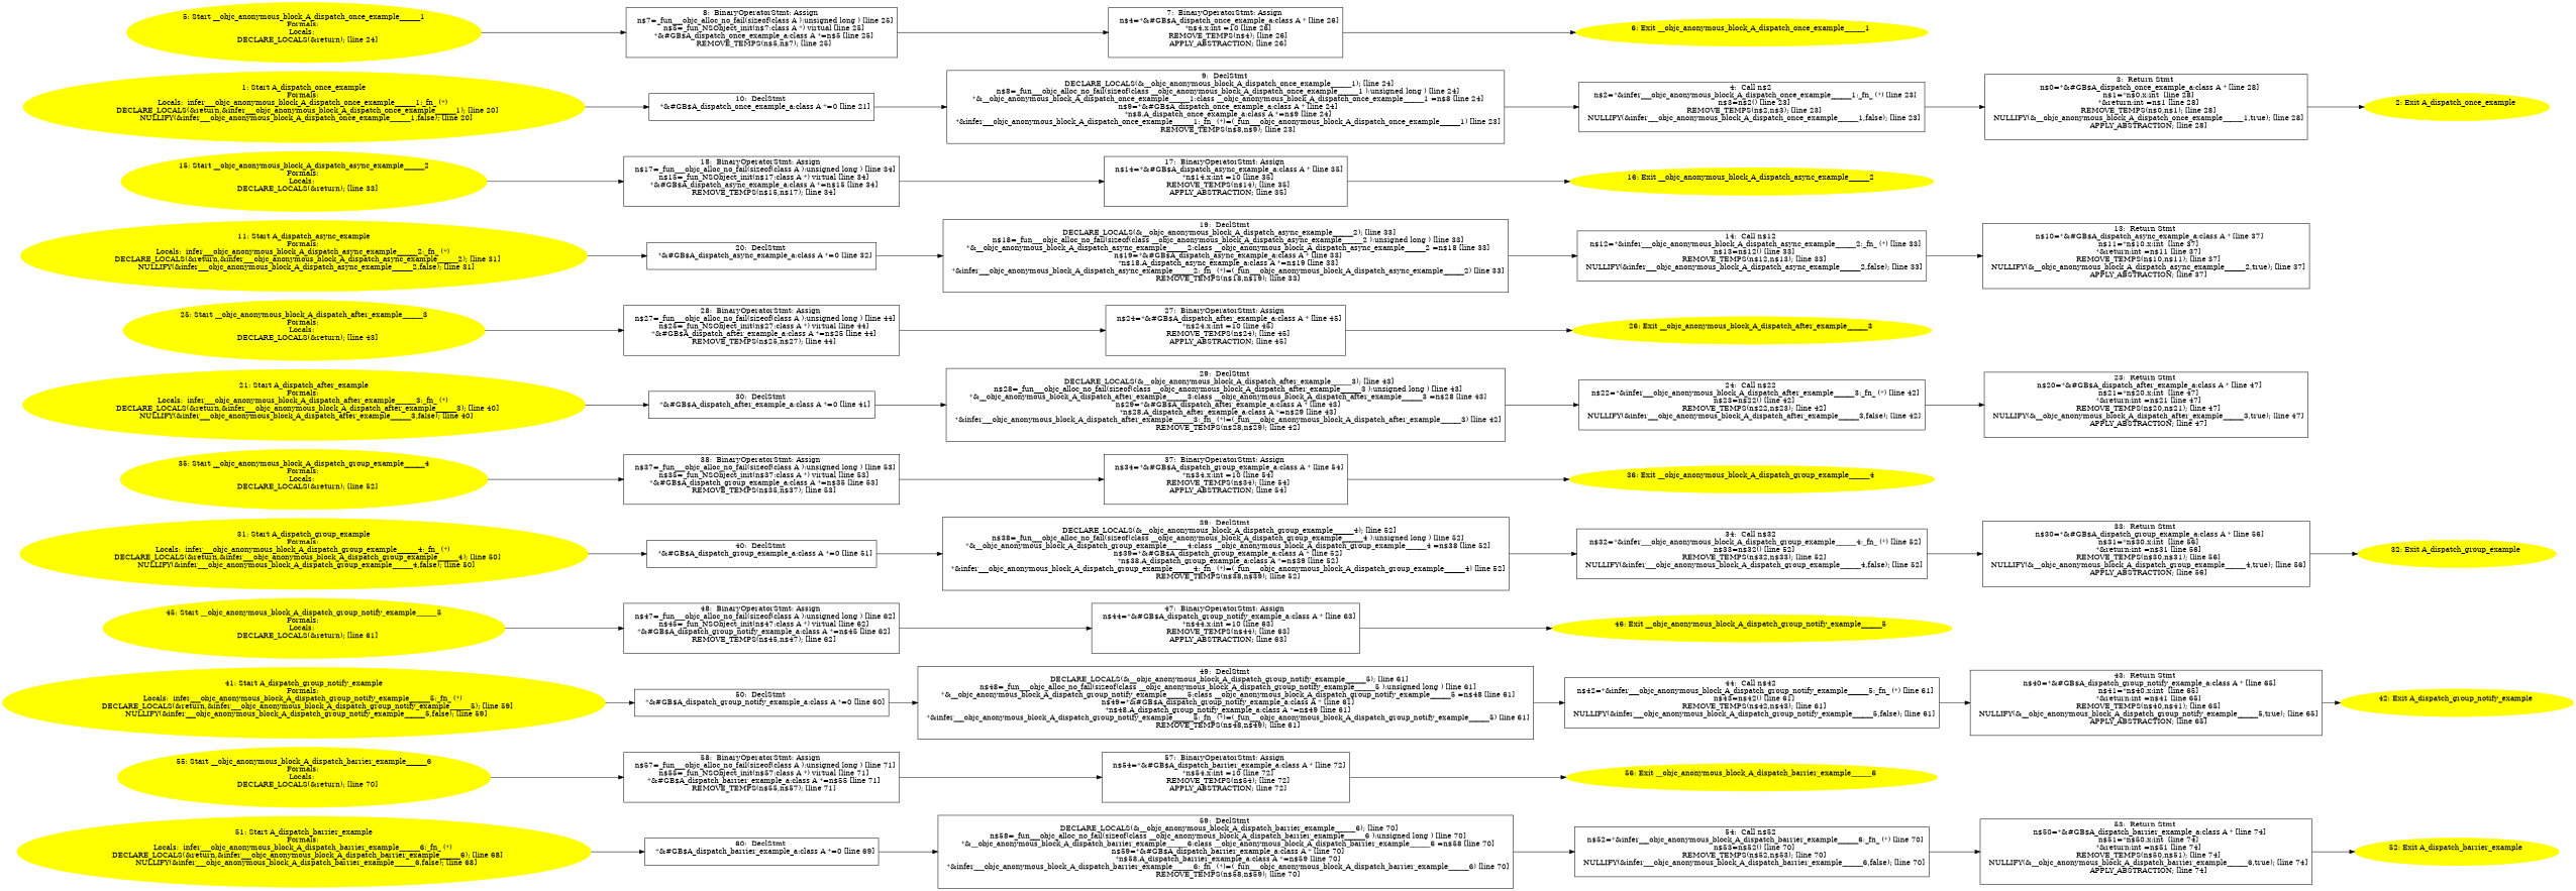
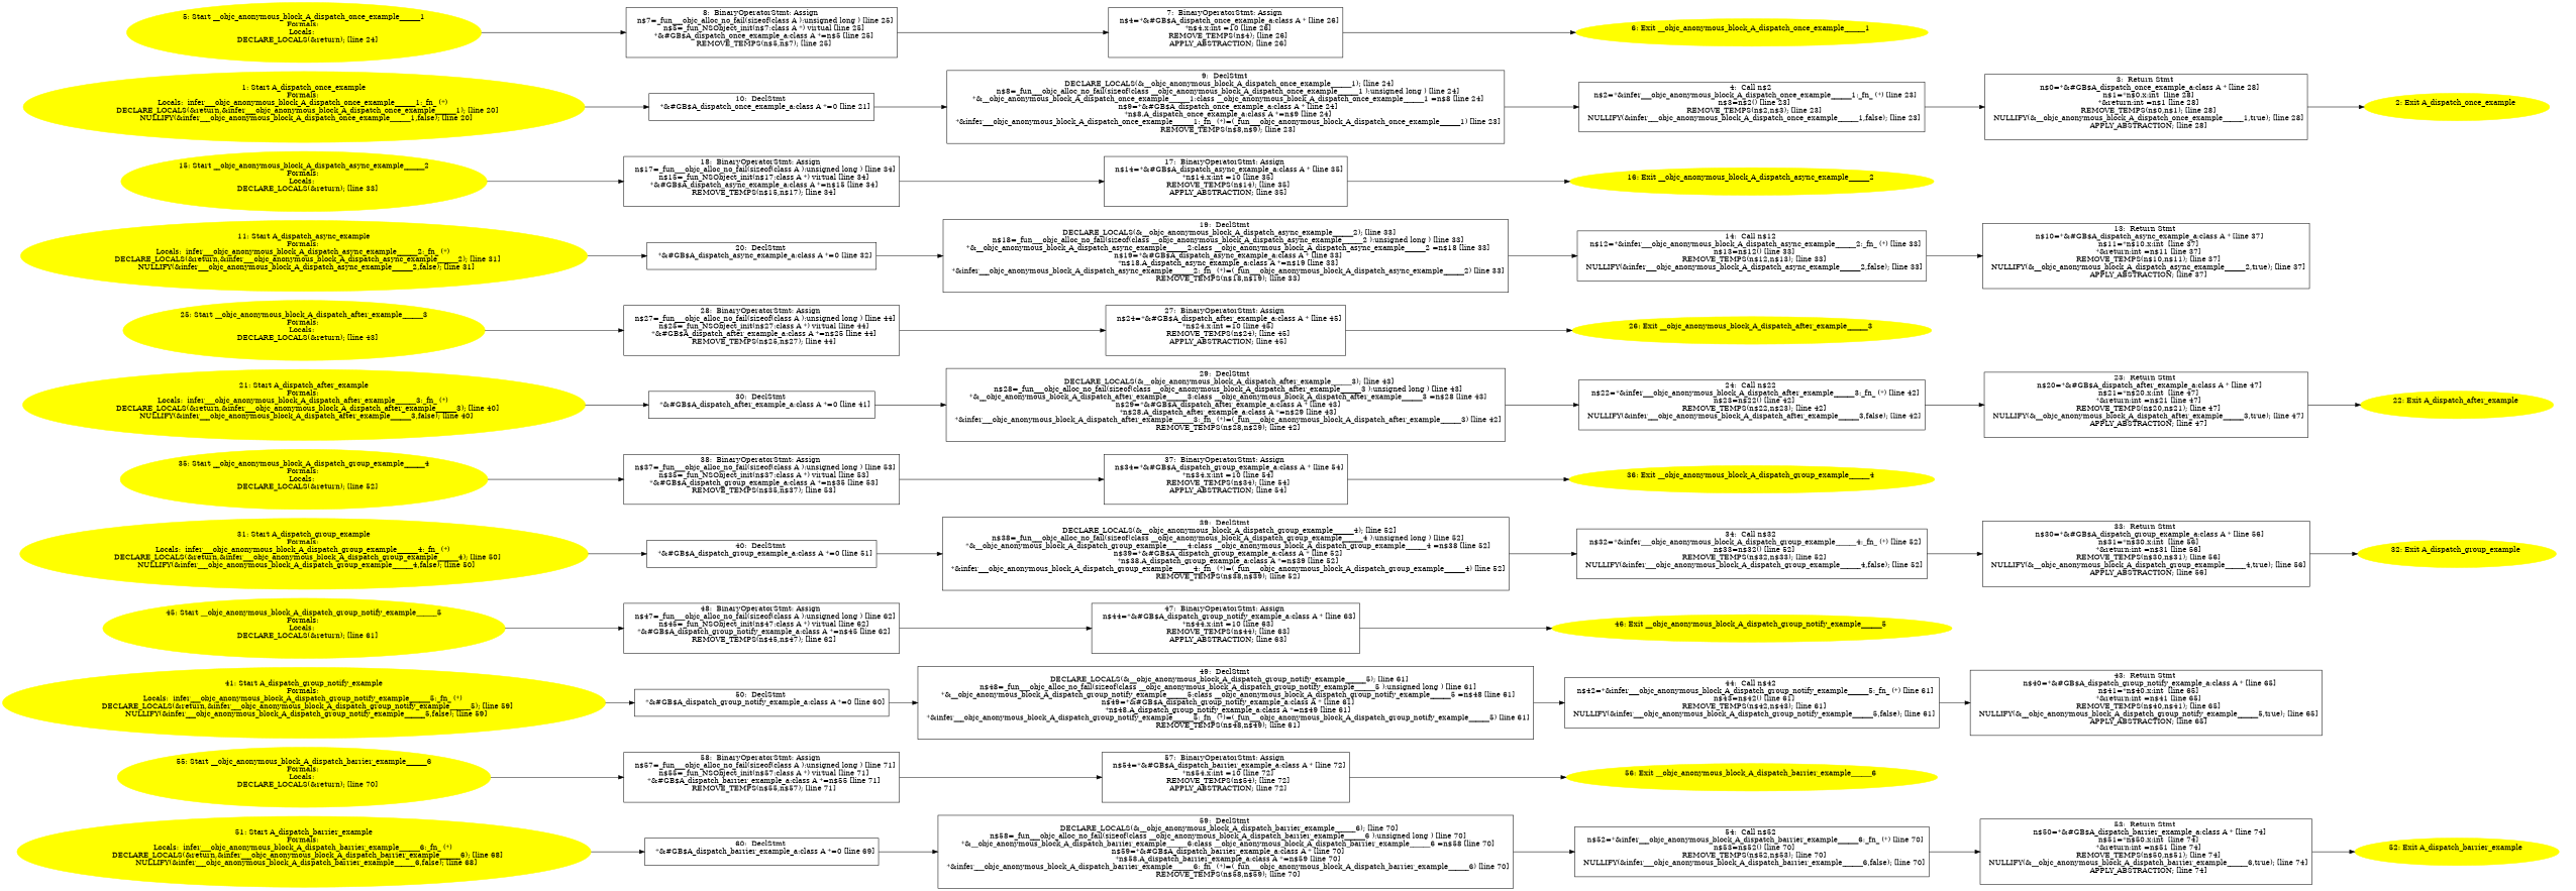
  digraph {
    rankdir=LR
    node [shape=box]
    n1 [label="60:  DeclStmt \n   *&#GB$A_dispatch_barrier_example_a:class A *=0 [line 69]\n "]
    n2 [label="59:  DeclStmt \n   DECLARE_LOCALS(&__objc_anonymous_block_A_dispatch_barrier_example______6); [line 70]\n  n$58=_fun___objc_alloc_no_fail(sizeof(class __objc_anonymous_block_A_dispatch_barrier_example______6 ):unsigned long ) [line 70]\n  *&__objc_anonymous_block_A_dispatch_barrier_example______6:class __objc_anonymous_block_A_dispatch_barrier_example______6 =n$58 [line 70]\n  n$59=*&#GB$A_dispatch_barrier_example_a:class A * [line 70]\n  *n$58.A_dispatch_barrier_example_a:class A *=n$59 [line 70]\n  *&infer___objc_anonymous_block_A_dispatch_barrier_example______6:_fn_ (*)=(_fun___objc_anonymous_block_A_dispatch_barrier_example______6) [line 70]\n  REMOVE_TEMPS(n$58,n$59); [line 70]\n "]
    n3 [label="54:  Call n$52 \n   n$52=*&infer___objc_anonymous_block_A_dispatch_barrier_example______6:_fn_ (*) [line 70]\n  n$53=n$52() [line 70]\n  REMOVE_TEMPS(n$52,n$53); [line 70]\n  NULLIFY(&infer___objc_anonymous_block_A_dispatch_barrier_example______6,false); [line 70]\n "]
    n4 [label="53:  Return Stmt \n   n$50=*&#GB$A_dispatch_barrier_example_a:class A * [line 74]\n  n$51=*n$50.x:int  [line 74]\n  *&return:int =n$51 [line 74]\n  REMOVE_TEMPS(n$50,n$51); [line 74]\n  NULLIFY(&__objc_anonymous_block_A_dispatch_barrier_example______6,true); [line 74]\n  APPLY_ABSTRACTION; [line 74]\n "]
    n5 [color=yellow label="52: Exit A_dispatch_barrier_example \n  " style=filled shape=""]
    n6 [label="58:  BinaryOperatorStmt: Assign \n   n$57=_fun___objc_alloc_no_fail(sizeof(class A ):unsigned long ) [line 71]\n  n$55=_fun_NSObject_init(n$57:class A *) virtual [line 71]\n  *&#GB$A_dispatch_barrier_example_a:class A *=n$55 [line 71]\n  REMOVE_TEMPS(n$55,n$57); [line 71]\n "]
    n7 [label="57:  BinaryOperatorStmt: Assign \n   n$54=*&#GB$A_dispatch_barrier_example_a:class A * [line 72]\n  *n$54.x:int =10 [line 72]\n  REMOVE_TEMPS(n$54); [line 72]\n  APPLY_ABSTRACTION; [line 72]\n "]
    n8 [color=yellow label="56: Exit __objc_anonymous_block_A_dispatch_barrier_example______6 \n  " style=filled shape=""]
    n9 [color=yellow label="55: Start __objc_anonymous_block_A_dispatch_barrier_example______6\nFormals: \nLocals:  \n   DECLARE_LOCALS(&return); [line 70]\n " style=filled shape=""]
    n10 [color=yellow label="51: Start A_dispatch_barrier_example\nFormals: \nLocals:  infer___objc_anonymous_block_A_dispatch_barrier_example______6:_fn_ (*) \n   DECLARE_LOCALS(&return,&infer___objc_anonymous_block_A_dispatch_barrier_example______6); [line 68]\n  NULLIFY(&infer___objc_anonymous_block_A_dispatch_barrier_example______6,false); [line 68]\n " style=filled shape=""]
    n11 [label="50:  DeclStmt \n   *&#GB$A_dispatch_group_notify_example_a:class A *=0 [line 60]\n "]
    n12 [label="49:  DeclStmt \n   DECLARE_LOCALS(&__objc_anonymous_block_A_dispatch_group_notify_example______5); [line 61]\n  n$48=_fun___objc_alloc_no_fail(sizeof(class __objc_anonymous_block_A_dispatch_group_notify_example______5 ):unsigned long ) [line 61]\n  *&__objc_anonymous_block_A_dispatch_group_notify_example______5:class __objc_anonymous_block_A_dispatch_group_notify_example______5 =n$48 [line 61]\n  n$49=*&#GB$A_dispatch_group_notify_example_a:class A * [line 61]\n  *n$48.A_dispatch_group_notify_example_a:class A *=n$49 [line 61]\n  *&infer___objc_anonymous_block_A_dispatch_group_notify_example______5:_fn_ (*)=(_fun___objc_anonymous_block_A_dispatch_group_notify_example______5) [line 61]\n  REMOVE_TEMPS(n$48,n$49); [line 61]\n "]
    n13 [label="44:  Call n$42 \n   n$42=*&infer___objc_anonymous_block_A_dispatch_group_notify_example______5:_fn_ (*) [line 61]\n  n$43=n$42() [line 61]\n  REMOVE_TEMPS(n$42,n$43); [line 61]\n  NULLIFY(&infer___objc_anonymous_block_A_dispatch_group_notify_example______5,false); [line 61]\n "]
    n14 [label="43:  Return Stmt \n   n$40=*&#GB$A_dispatch_group_notify_example_a:class A * [line 65]\n  n$41=*n$40.x:int  [line 65]\n  *&return:int =n$41 [line 65]\n  REMOVE_TEMPS(n$40,n$41); [line 65]\n  NULLIFY(&__objc_anonymous_block_A_dispatch_group_notify_example______5,true); [line 65]\n  APPLY_ABSTRACTION; [line 65]\n "]
-   n15 [color=yellow label="42: Exit A_dispatch_group_notify_example \n  " style=filled shape=""]
    n16 [label="48:  BinaryOperatorStmt: Assign \n   n$47=_fun___objc_alloc_no_fail(sizeof(class A ):unsigned long ) [line 62]\n  n$45=_fun_NSObject_init(n$47:class A *) virtual [line 62]\n  *&#GB$A_dispatch_group_notify_example_a:class A *=n$45 [line 62]\n  REMOVE_TEMPS(n$45,n$47); [line 62]\n "]
    n17 [label="47:  BinaryOperatorStmt: Assign \n   n$44=*&#GB$A_dispatch_group_notify_example_a:class A * [line 63]\n  *n$44.x:int =10 [line 63]\n  REMOVE_TEMPS(n$44); [line 63]\n  APPLY_ABSTRACTION; [line 63]\n "]
    n18 [color=yellow label="46: Exit __objc_anonymous_block_A_dispatch_group_notify_example______5 \n  " style=filled shape=""]
    n19 [color=yellow label="45: Start __objc_anonymous_block_A_dispatch_group_notify_example______5\nFormals: \nLocals:  \n   DECLARE_LOCALS(&return); [line 61]\n " style=filled shape=""]
    n20 [color=yellow label="41: Start A_dispatch_group_notify_example\nFormals: \nLocals:  infer___objc_anonymous_block_A_dispatch_group_notify_example______5:_fn_ (*) \n   DECLARE_LOCALS(&return,&infer___objc_anonymous_block_A_dispatch_group_notify_example______5); [line 59]\n  NULLIFY(&infer___objc_anonymous_block_A_dispatch_group_notify_example______5,false); [line 59]\n " style=filled shape=""]
    n21 [label="40:  DeclStmt \n   *&#GB$A_dispatch_group_example_a:class A *=0 [line 51]\n "]
    n22 [label="39:  DeclStmt \n   DECLARE_LOCALS(&__objc_anonymous_block_A_dispatch_group_example______4); [line 52]\n  n$38=_fun___objc_alloc_no_fail(sizeof(class __objc_anonymous_block_A_dispatch_group_example______4 ):unsigned long ) [line 52]\n  *&__objc_anonymous_block_A_dispatch_group_example______4:class __objc_anonymous_block_A_dispatch_group_example______4 =n$38 [line 52]\n  n$39=*&#GB$A_dispatch_group_example_a:class A * [line 52]\n  *n$38.A_dispatch_group_example_a:class A *=n$39 [line 52]\n  *&infer___objc_anonymous_block_A_dispatch_group_example______4:_fn_ (*)=(_fun___objc_anonymous_block_A_dispatch_group_example______4) [line 52]\n  REMOVE_TEMPS(n$38,n$39); [line 52]\n "]
    n23 [label="34:  Call n$32 \n   n$32=*&infer___objc_anonymous_block_A_dispatch_group_example______4:_fn_ (*) [line 52]\n  n$33=n$32() [line 52]\n  REMOVE_TEMPS(n$32,n$33); [line 52]\n  NULLIFY(&infer___objc_anonymous_block_A_dispatch_group_example______4,false); [line 52]\n "]
    n24 [label="33:  Return Stmt \n   n$30=*&#GB$A_dispatch_group_example_a:class A * [line 56]\n  n$31=*n$30.x:int  [line 56]\n  *&return:int =n$31 [line 56]\n  REMOVE_TEMPS(n$30,n$31); [line 56]\n  NULLIFY(&__objc_anonymous_block_A_dispatch_group_example______4,true); [line 56]\n  APPLY_ABSTRACTION; [line 56]\n "]
    n25 [color=yellow label="32: Exit A_dispatch_group_example \n  " style=filled shape=""]
    n26 [label="38:  BinaryOperatorStmt: Assign \n   n$37=_fun___objc_alloc_no_fail(sizeof(class A ):unsigned long ) [line 53]\n  n$35=_fun_NSObject_init(n$37:class A *) virtual [line 53]\n  *&#GB$A_dispatch_group_example_a:class A *=n$35 [line 53]\n  REMOVE_TEMPS(n$35,n$37); [line 53]\n "]
    n27 [label="37:  BinaryOperatorStmt: Assign \n   n$34=*&#GB$A_dispatch_group_example_a:class A * [line 54]\n  *n$34.x:int =10 [line 54]\n  REMOVE_TEMPS(n$34); [line 54]\n  APPLY_ABSTRACTION; [line 54]\n "]
    n28 [color=yellow label="36: Exit __objc_anonymous_block_A_dispatch_group_example______4 \n  " style=filled shape=""]
    n29 [color=yellow label="35: Start __objc_anonymous_block_A_dispatch_group_example______4\nFormals: \nLocals:  \n   DECLARE_LOCALS(&return); [line 52]\n " style=filled shape=""]
    n30 [color=yellow label="31: Start A_dispatch_group_example\nFormals: \nLocals:  infer___objc_anonymous_block_A_dispatch_group_example______4:_fn_ (*) \n   DECLARE_LOCALS(&return,&infer___objc_anonymous_block_A_dispatch_group_example______4); [line 50]\n  NULLIFY(&infer___objc_anonymous_block_A_dispatch_group_example______4,false); [line 50]\n " style=filled shape=""]
    n31 [label="30:  DeclStmt \n   *&#GB$A_dispatch_after_example_a:class A *=0 [line 41]\n "]
    n32 [label="29:  DeclStmt \n   DECLARE_LOCALS(&__objc_anonymous_block_A_dispatch_after_example______3); [line 43]\n  n$28=_fun___objc_alloc_no_fail(sizeof(class __objc_anonymous_block_A_dispatch_after_example______3 ):unsigned long ) [line 43]\n  *&__objc_anonymous_block_A_dispatch_after_example______3:class __objc_anonymous_block_A_dispatch_after_example______3 =n$28 [line 43]\n  n$29=*&#GB$A_dispatch_after_example_a:class A * [line 43]\n  *n$28.A_dispatch_after_example_a:class A *=n$29 [line 43]\n  *&infer___objc_anonymous_block_A_dispatch_after_example______3:_fn_ (*)=(_fun___objc_anonymous_block_A_dispatch_after_example______3) [line 42]\n  REMOVE_TEMPS(n$28,n$29); [line 42]\n "]
    n33 [label="24:  Call n$22 \n   n$22=*&infer___objc_anonymous_block_A_dispatch_after_example______3:_fn_ (*) [line 42]\n  n$23=n$22() [line 42]\n  REMOVE_TEMPS(n$22,n$23); [line 42]\n  NULLIFY(&infer___objc_anonymous_block_A_dispatch_after_example______3,false); [line 42]\n "]
    n34 [label="23:  Return Stmt \n   n$20=*&#GB$A_dispatch_after_example_a:class A * [line 47]\n  n$21=*n$20.x:int  [line 47]\n  *&return:int =n$21 [line 47]\n  REMOVE_TEMPS(n$20,n$21); [line 47]\n  NULLIFY(&__objc_anonymous_block_A_dispatch_after_example______3,true); [line 47]\n  APPLY_ABSTRACTION; [line 47]\n "]
+   n35 [color=yellow label="22: Exit A_dispatch_after_example \n  " style=filled shape=""]
    n36 [label="28:  BinaryOperatorStmt: Assign \n   n$27=_fun___objc_alloc_no_fail(sizeof(class A ):unsigned long ) [line 44]\n  n$25=_fun_NSObject_init(n$27:class A *) virtual [line 44]\n  *&#GB$A_dispatch_after_example_a:class A *=n$25 [line 44]\n  REMOVE_TEMPS(n$25,n$27); [line 44]\n "]
    n37 [label="27:  BinaryOperatorStmt: Assign \n   n$24=*&#GB$A_dispatch_after_example_a:class A * [line 45]\n  *n$24.x:int =10 [line 45]\n  REMOVE_TEMPS(n$24); [line 45]\n  APPLY_ABSTRACTION; [line 45]\n "]
    n38 [color=yellow label="26: Exit __objc_anonymous_block_A_dispatch_after_example______3 \n  " style=filled shape=""]
    n39 [color=yellow label="25: Start __objc_anonymous_block_A_dispatch_after_example______3\nFormals: \nLocals:  \n   DECLARE_LOCALS(&return); [line 43]\n " style=filled shape=""]
    n40 [color=yellow label="21: Start A_dispatch_after_example\nFormals: \nLocals:  infer___objc_anonymous_block_A_dispatch_after_example______3:_fn_ (*) \n   DECLARE_LOCALS(&return,&infer___objc_anonymous_block_A_dispatch_after_example______3); [line 40]\n  NULLIFY(&infer___objc_anonymous_block_A_dispatch_after_example______3,false); [line 40]\n " style=filled shape=""]
    n41 [label="20:  DeclStmt \n   *&#GB$A_dispatch_async_example_a:class A *=0 [line 32]\n "]
    n42 [label="19:  DeclStmt \n   DECLARE_LOCALS(&__objc_anonymous_block_A_dispatch_async_example______2); [line 33]\n  n$18=_fun___objc_alloc_no_fail(sizeof(class __objc_anonymous_block_A_dispatch_async_example______2 ):unsigned long ) [line 33]\n  *&__objc_anonymous_block_A_dispatch_async_example______2:class __objc_anonymous_block_A_dispatch_async_example______2 =n$18 [line 33]\n  n$19=*&#GB$A_dispatch_async_example_a:class A * [line 33]\n  *n$18.A_dispatch_async_example_a:class A *=n$19 [line 33]\n  *&infer___objc_anonymous_block_A_dispatch_async_example______2:_fn_ (*)=(_fun___objc_anonymous_block_A_dispatch_async_example______2) [line 33]\n  REMOVE_TEMPS(n$18,n$19); [line 33]\n "]
    n43 [label="14:  Call n$12 \n   n$12=*&infer___objc_anonymous_block_A_dispatch_async_example______2:_fn_ (*) [line 33]\n  n$13=n$12() [line 33]\n  REMOVE_TEMPS(n$12,n$13); [line 33]\n  NULLIFY(&infer___objc_anonymous_block_A_dispatch_async_example______2,false); [line 33]\n "]
    n44 [label="13:  Return Stmt \n   n$10=*&#GB$A_dispatch_async_example_a:class A * [line 37]\n  n$11=*n$10.x:int  [line 37]\n  *&return:int =n$11 [line 37]\n  REMOVE_TEMPS(n$10,n$11); [line 37]\n  NULLIFY(&__objc_anonymous_block_A_dispatch_async_example______2,true); [line 37]\n  APPLY_ABSTRACTION; [line 37]\n "]
    n45 [label="18:  BinaryOperatorStmt: Assign \n   n$17=_fun___objc_alloc_no_fail(sizeof(class A ):unsigned long ) [line 34]\n  n$15=_fun_NSObject_init(n$17:class A *) virtual [line 34]\n  *&#GB$A_dispatch_async_example_a:class A *=n$15 [line 34]\n  REMOVE_TEMPS(n$15,n$17); [line 34]\n "]
    n46 [label="17:  BinaryOperatorStmt: Assign \n   n$14=*&#GB$A_dispatch_async_example_a:class A * [line 35]\n  *n$14.x:int =10 [line 35]\n  REMOVE_TEMPS(n$14); [line 35]\n  APPLY_ABSTRACTION; [line 35]\n "]
    n47 [color=yellow label="16: Exit __objc_anonymous_block_A_dispatch_async_example______2 \n  " style=filled shape=""]
    n48 [color=yellow label="15: Start __objc_anonymous_block_A_dispatch_async_example______2\nFormals: \nLocals:  \n   DECLARE_LOCALS(&return); [line 33]\n " style=filled shape=""]
    n49 [color=yellow label="11: Start A_dispatch_async_example\nFormals: \nLocals:  infer___objc_anonymous_block_A_dispatch_async_example______2:_fn_ (*) \n   DECLARE_LOCALS(&return,&infer___objc_anonymous_block_A_dispatch_async_example______2); [line 31]\n  NULLIFY(&infer___objc_anonymous_block_A_dispatch_async_example______2,false); [line 31]\n " style=filled shape=""]
    n50 [label="10:  DeclStmt \n   *&#GB$A_dispatch_once_example_a:class A *=0 [line 21]\n "]
    n51 [label="9:  DeclStmt \n   DECLARE_LOCALS(&__objc_anonymous_block_A_dispatch_once_example______1); [line 24]\n  n$8=_fun___objc_alloc_no_fail(sizeof(class __objc_anonymous_block_A_dispatch_once_example______1 ):unsigned long ) [line 24]\n  *&__objc_anonymous_block_A_dispatch_once_example______1:class __objc_anonymous_block_A_dispatch_once_example______1 =n$8 [line 24]\n  n$9=*&#GB$A_dispatch_once_example_a:class A * [line 24]\n  *n$8.A_dispatch_once_example_a:class A *=n$9 [line 24]\n  *&infer___objc_anonymous_block_A_dispatch_once_example______1:_fn_ (*)=(_fun___objc_anonymous_block_A_dispatch_once_example______1) [line 23]\n  REMOVE_TEMPS(n$8,n$9); [line 23]\n "]
    n52 [label="4:  Call n$2 \n   n$2=*&infer___objc_anonymous_block_A_dispatch_once_example______1:_fn_ (*) [line 23]\n  n$3=n$2() [line 23]\n  REMOVE_TEMPS(n$2,n$3); [line 23]\n  NULLIFY(&infer___objc_anonymous_block_A_dispatch_once_example______1,false); [line 23]\n "]
    n53 [label="3:  Return Stmt \n   n$0=*&#GB$A_dispatch_once_example_a:class A * [line 28]\n  n$1=*n$0.x:int  [line 28]\n  *&return:int =n$1 [line 28]\n  REMOVE_TEMPS(n$0,n$1); [line 28]\n  NULLIFY(&__objc_anonymous_block_A_dispatch_once_example______1,true); [line 28]\n  APPLY_ABSTRACTION; [line 28]\n "]
    n54 [color=yellow label="2: Exit A_dispatch_once_example \n  " style=filled shape=""]
    n55 [label="8:  BinaryOperatorStmt: Assign \n   n$7=_fun___objc_alloc_no_fail(sizeof(class A ):unsigned long ) [line 25]\n  n$5=_fun_NSObject_init(n$7:class A *) virtual [line 25]\n  *&#GB$A_dispatch_once_example_a:class A *=n$5 [line 25]\n  REMOVE_TEMPS(n$5,n$7); [line 25]\n "]
    n56 [label="7:  BinaryOperatorStmt: Assign \n   n$4=*&#GB$A_dispatch_once_example_a:class A * [line 26]\n  *n$4.x:int =10 [line 26]\n  REMOVE_TEMPS(n$4); [line 26]\n  APPLY_ABSTRACTION; [line 26]\n "]
    n57 [color=yellow label="6: Exit __objc_anonymous_block_A_dispatch_once_example______1 \n  " style=filled shape=""]
    n58 [color=yellow label="5: Start __objc_anonymous_block_A_dispatch_once_example______1\nFormals: \nLocals:  \n   DECLARE_LOCALS(&return); [line 24]\n " style=filled shape=""]
    n59 [color=yellow label="1: Start A_dispatch_once_example\nFormals: \nLocals:  infer___objc_anonymous_block_A_dispatch_once_example______1:_fn_ (*) \n   DECLARE_LOCALS(&return,&infer___objc_anonymous_block_A_dispatch_once_example______1); [line 20]\n  NULLIFY(&infer___objc_anonymous_block_A_dispatch_once_example______1,false); [line 20]\n " style=filled shape=""]
    n1 -> n2
    n2 -> n3
    n3 -> n4
    n4 -> n5
    n6 -> n7
    n7 -> n8
    n9 -> n6
    n10 -> n1
    n11 -> n12
    n12 -> n13
    n13 -> n14
-   n14 -> n15
    n16 -> n17
    n17 -> n18
    n19 -> n16
    n20 -> n11
    n21 -> n22
    n22 -> n23
    n23 -> n24
    n24 -> n25
    n26 -> n27
    n27 -> n28
    n29 -> n26
    n30 -> n21
    n31 -> n32
    n32 -> n33
    n33 -> n34
+   n34 -> n35
    n36 -> n37
    n37 -> n38
    n39 -> n36
    n40 -> n31
    n41 -> n42
    n42 -> n43
    n43 -> n44
    n45 -> n46
    n46 -> n47
    n48 -> n45
    n49 -> n41
    n50 -> n51
    n51 -> n52
    n52 -> n53
    n53 -> n54
    n55 -> n56
    n56 -> n57
    n58 -> n55
    n59 -> n50
  }
